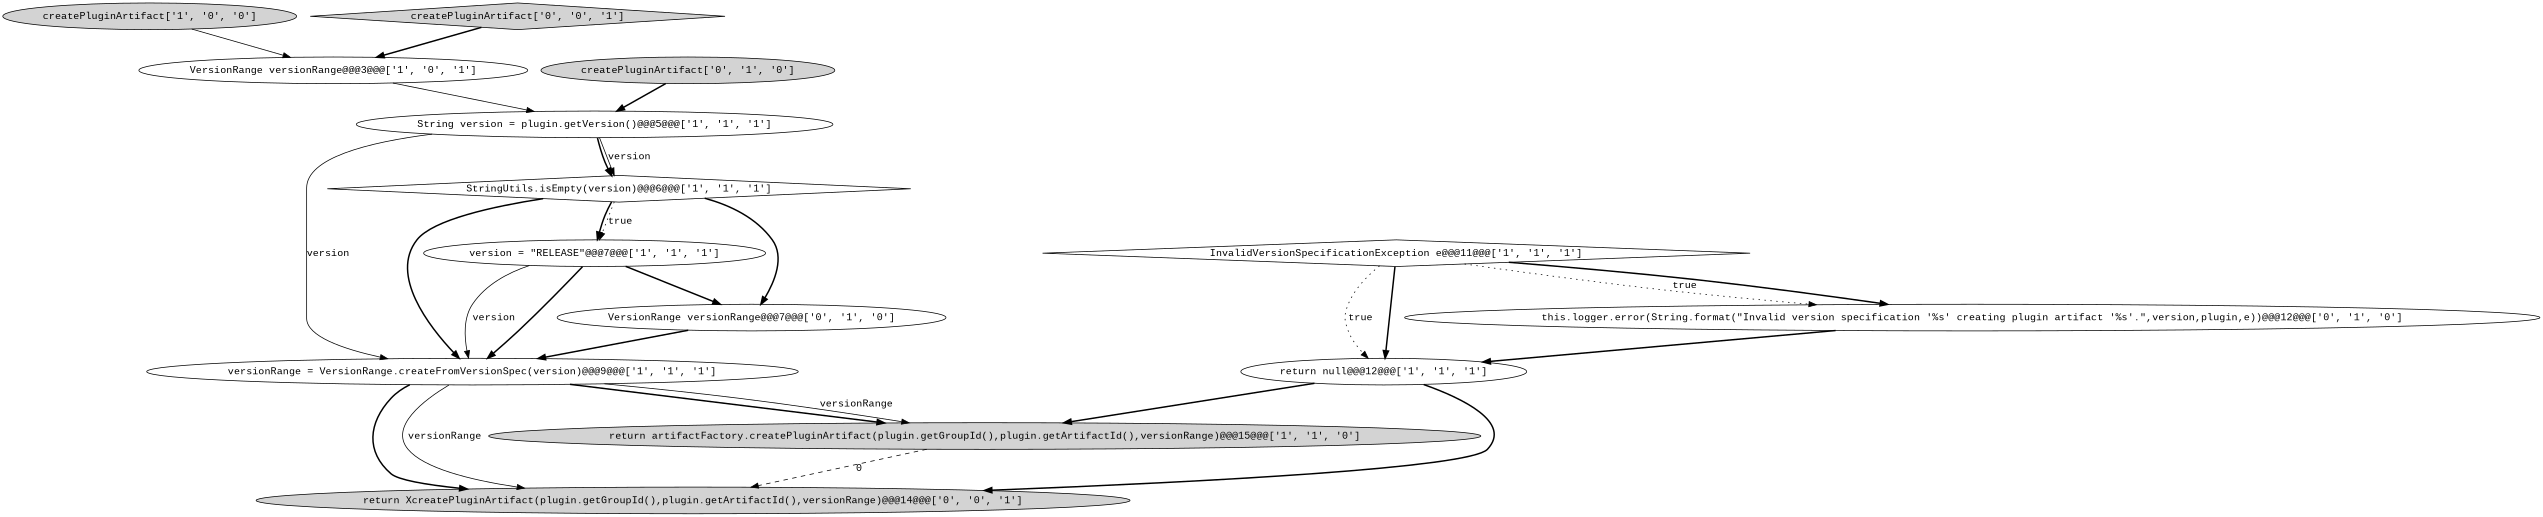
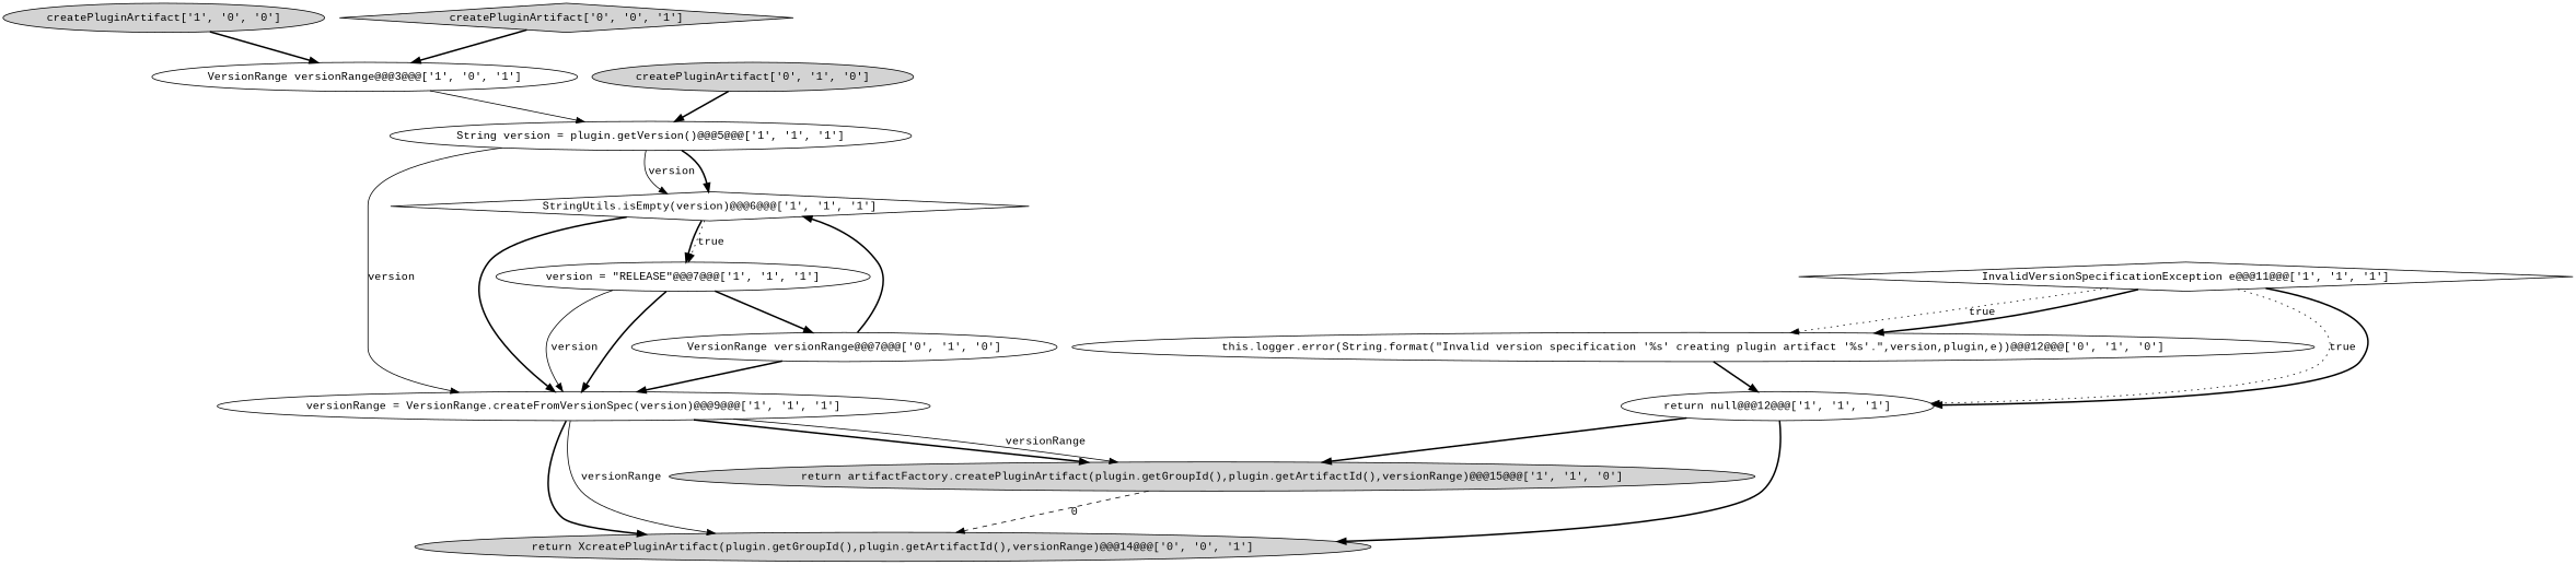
  digraph {
    fontname="Liberation Mono"
    node [fillcolor=white fontname="Liberation Mono" shape=ellipse style=filled]
    edge [fontname="Liberation Mono" style=bold]
    n1 [fillcolor=lightgray label="createPluginArtifact['1', '0', '0']"]
    n2 [label="VersionRange versionRange@@@3@@@['1', '0', '1']"]
    n3 [label="String version = plugin.getVersion()@@@5@@@['1', '1', '1']"]
    n4 [label="InvalidVersionSpecificationException e@@@11@@@['1', '1', '1']" shape=diamond]
    n5 [label="this.logger.error(String.format(\"Invalid version specification '%s' creating plugin artifact '%s'.\",version,plugin,e))@@@12@@@['0', '1', '0']"]
    n6 [label="return null@@@12@@@['1', '1', '1']"]
    n7 [fillcolor=lightgray label="return artifactFactory.createPluginArtifact(plugin.getGroupId(),plugin.getArtifactId(),versionRange)@@@15@@@['1', '1', '0']"]
    n8 [fillcolor=lightgray label="return XcreatePluginArtifact(plugin.getGroupId(),plugin.getArtifactId(),versionRange)@@@14@@@['0', '0', '1']"]
    n9 [label="version = \"RELEASE\"@@@7@@@['1', '1', '1']"]
    n10 [label="versionRange = VersionRange.createFromVersionSpec(version)@@@9@@@['1', '1', '1']"]
    n11 [label="VersionRange versionRange@@@7@@@['0', '1', '0']"]
    n12 [fillcolor=lightgray label="createPluginArtifact['0', '0', '1']" shape=diamond]
    n13 [label="StringUtils.isEmpty(version)@@@6@@@['1', '1', '1']" shape=diamond]
    n14 [fillcolor=lightgray label="createPluginArtifact['0', '1', '0']"]
-   n1 -> n2 [style=solid]
+   n1 -> n2
    n2 -> n3 [style=solid]
    n3 -> n10 [label=version style=solid]
    n3 -> n13
    n3 -> n13 [label=version style=solid]
    n4 -> n5 [label=true style=dotted]
    n4 -> n5
    n4 -> n6 [label=true style=dotted]
    n4 -> n6
    n5 -> n6
    n6 -> n7
    n6 -> n8
    n7 -> n8 [label=0 style=dashed]
    n9 -> n10
    n9 -> n10 [label=version style=solid]
    n9 -> n11
    n10 -> n7
    n10 -> n7 [label=versionRange style=solid]
    n10 -> n8
    n10 -> n8 [label=versionRange style=solid]
    n11 -> n10
    n12 -> n2
    n13 -> n9 [label=true style=dotted]
    n13 -> n9
    n13 -> n10
-   n13 -> n11
+   n11 -> n13
    n14 -> n3
  }
